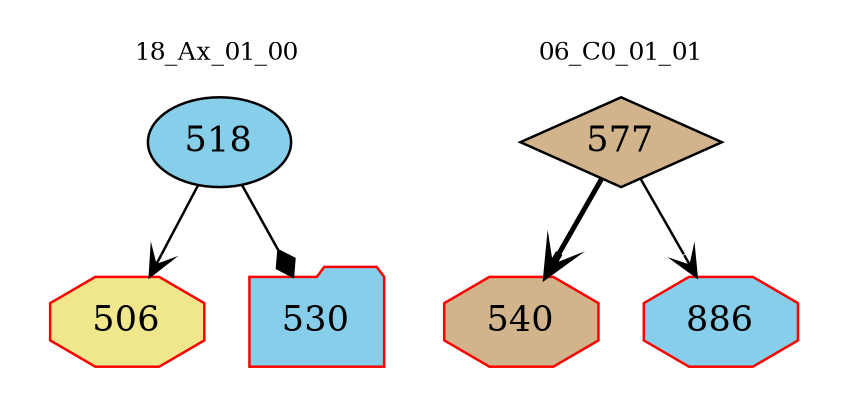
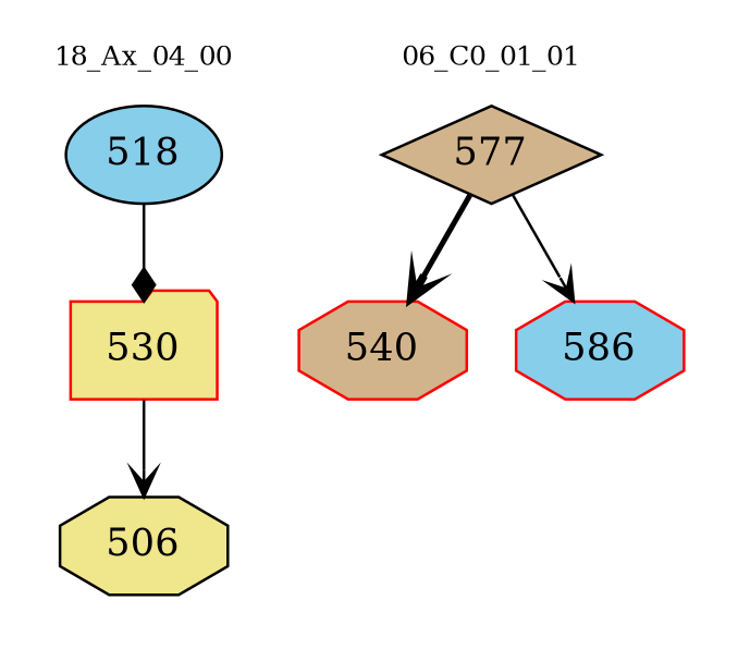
  digraph {
    node [color=black fillcolor=skyblue shape=octagon style=filled]
    edge [arrowhead=vee color=black style=solid]
    n1 [label=518 shape=ellipse]
-   n2 [color=red fillcolor=khaki label=506]
-   n3 [color=red label=530 shape=folder]
+   n2 [fillcolor=khaki label=506]
+   n3 [color=red fillcolor=khaki label=530 shape=folder]
    n4 [fillcolor=tan label=577 shape=diamond]
    n5 [color=red fillcolor=tan label=540]
-   n6 [color=red label=886]
+   n6 [color=red label=586]
    subgraph cluster_1 {
      color=white
      fontsize=10
-     label="18_Ax_01_00"
+     label="18_Ax_04_00"
      n1
      n2
      n3
    }
    subgraph cluster_2 {
      color=white
      fontsize=10
      label="06_C0_01_01"
      n4
      n5
      n6
    }
-   n1 -> n2
+   n3 -> n2
    n1 -> n3 [arrowhead=diamond]
    n4 -> n5 [style=bold]
    n4 -> n6
  }
